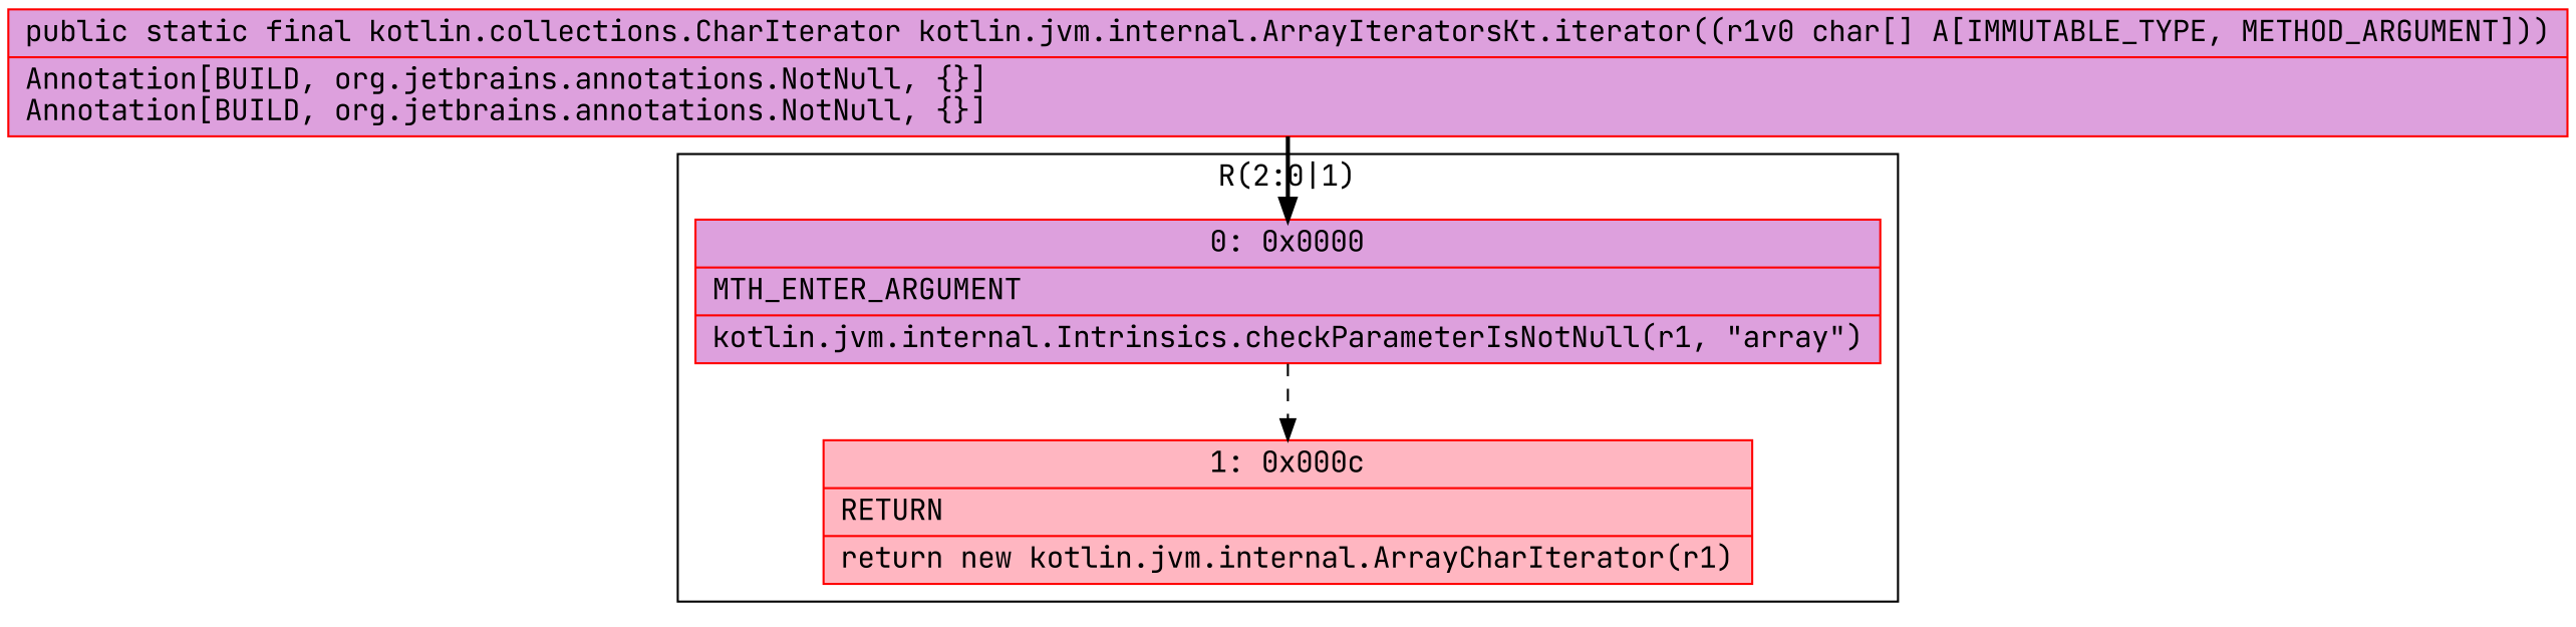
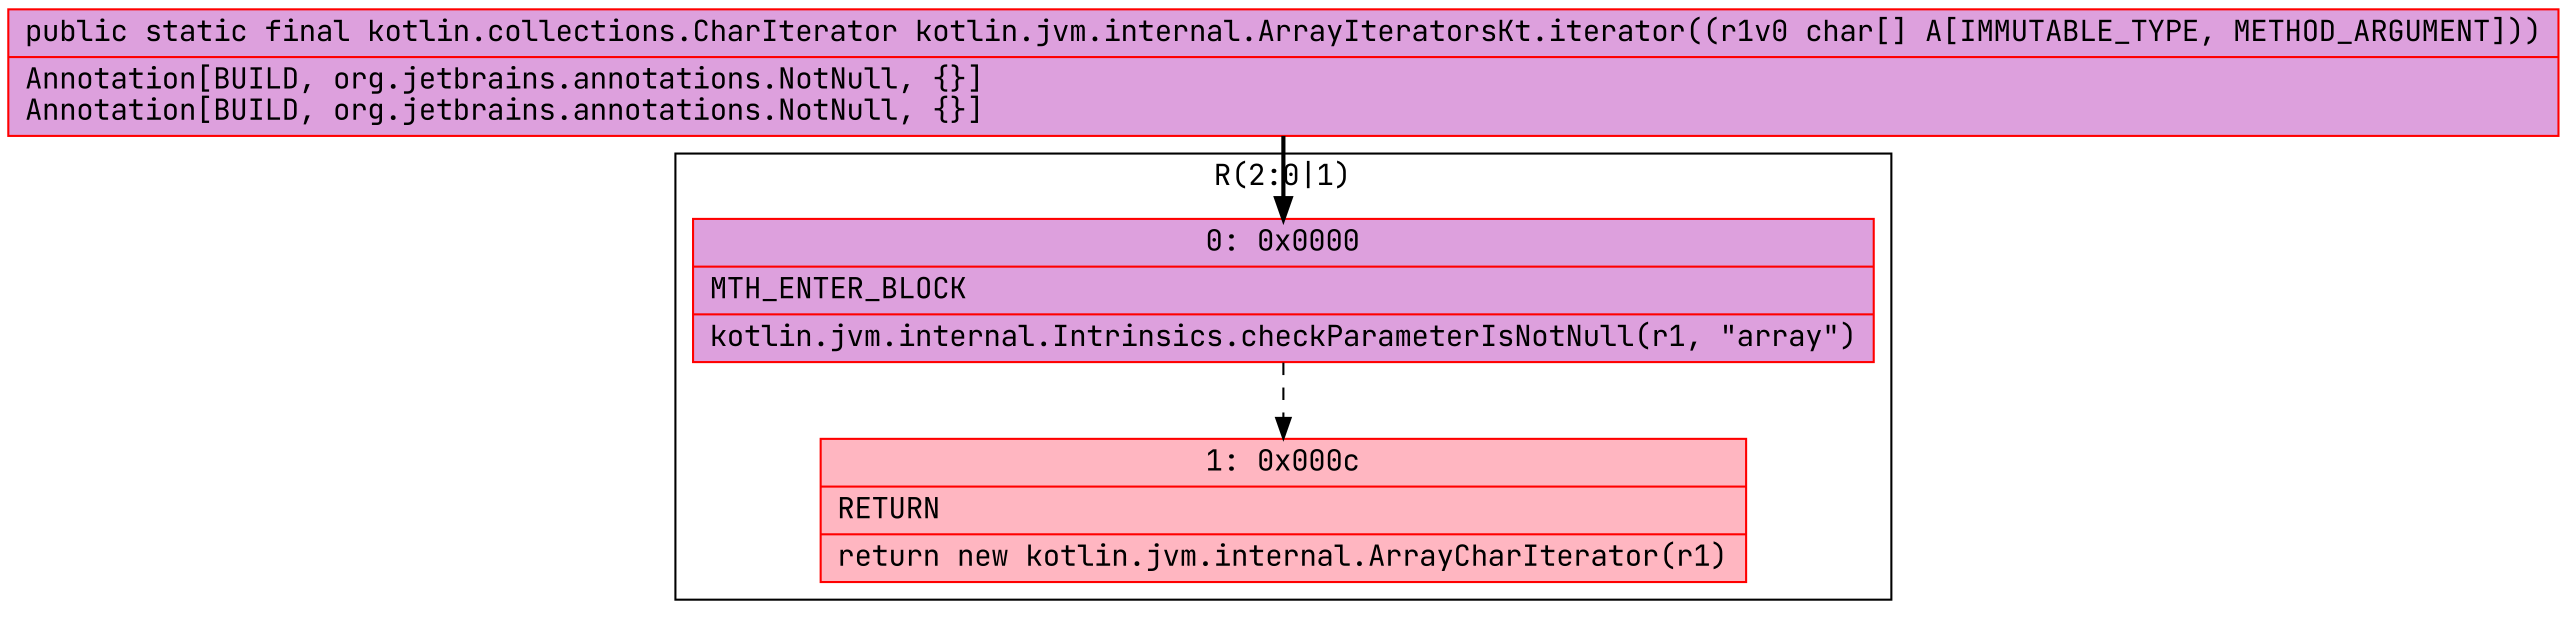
  digraph {
    fontname="JetBrains Mono"
    node [color=red shape=record style=filled fillcolor=plum fontname="JetBrains Mono"]
    edge [fontname="JetBrains Mono"]
-   n1 [label="{0\:\ 0x0000|MTH_ENTER_ARGUMENT\l|kotlin.jvm.internal.Intrinsics.checkParameterIsNotNull(r1, \"array\")\l}"]
+   n1 [label="{0\:\ 0x0000|MTH_ENTER_BLOCK\l|kotlin.jvm.internal.Intrinsics.checkParameterIsNotNull(r1, \"array\")\l}"]
    n2 [label="{1\:\ 0x000c|RETURN\l|return new kotlin.jvm.internal.ArrayCharIterator(r1)\l}" fillcolor=lightpink]
    n3 [label="{public static final kotlin.collections.CharIterator kotlin.jvm.internal.ArrayIteratorsKt.iterator((r1v0 char[] A[IMMUTABLE_TYPE, METHOD_ARGUMENT]))  | Annotation[BUILD, org.jetbrains.annotations.NotNull, \{\}]\lAnnotation[BUILD, org.jetbrains.annotations.NotNull, \{\}]\l}"]
    subgraph cluster_1 {
      label="R(2:0|1)"
      n1
      n2
    }
    n1 -> n2 [style=dashed]
    n3 -> n1 [style=bold]
  }
